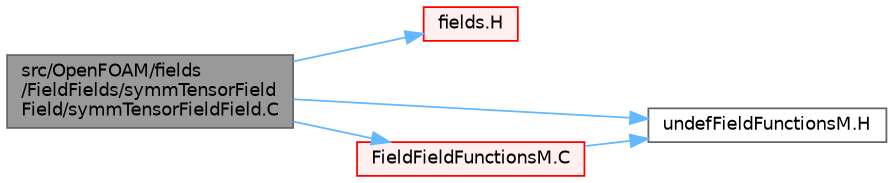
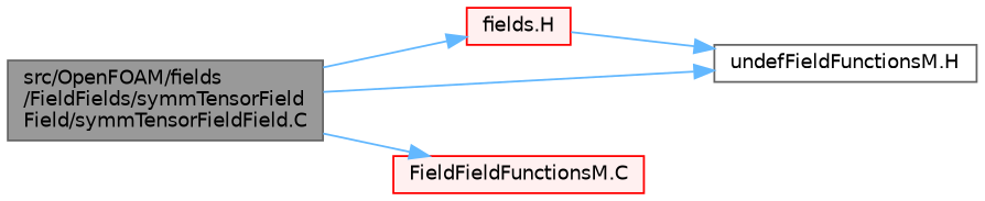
  digraph {
    fontname="DejaVu Sans"
    rankdir=LR
    node [color=red fillcolor="#FFF0F0" fontname="DejaVu Sans" fontsize=10 shape=box style=filled]
    edge [color=steelblue1 fontname="DejaVu Sans" fontsize=10 labelfontname=Helvetica labelfontsize=10 style=solid]
    n1 [color=gray40 fillcolor=grey60 fontcolor=black height=0.2 label="src/OpenFOAM/fields\l/FieldFields/symmTensorField\lField/symmTensorFieldField.C" width=0.4]
    n2 [height=0.2 label="fields.H" width=0.4]
    n3 [color=grey40 fillcolor=white height=0.2 label="undefFieldFunctionsM.H" width=0.4]
    n4 [height=0.2 label="FieldFieldFunctionsM.C" width=0.4]
    n1 -> n2
    n1 -> n3
    n1 -> n4
-   n4 -> n3
+   n2 -> n3
  }
